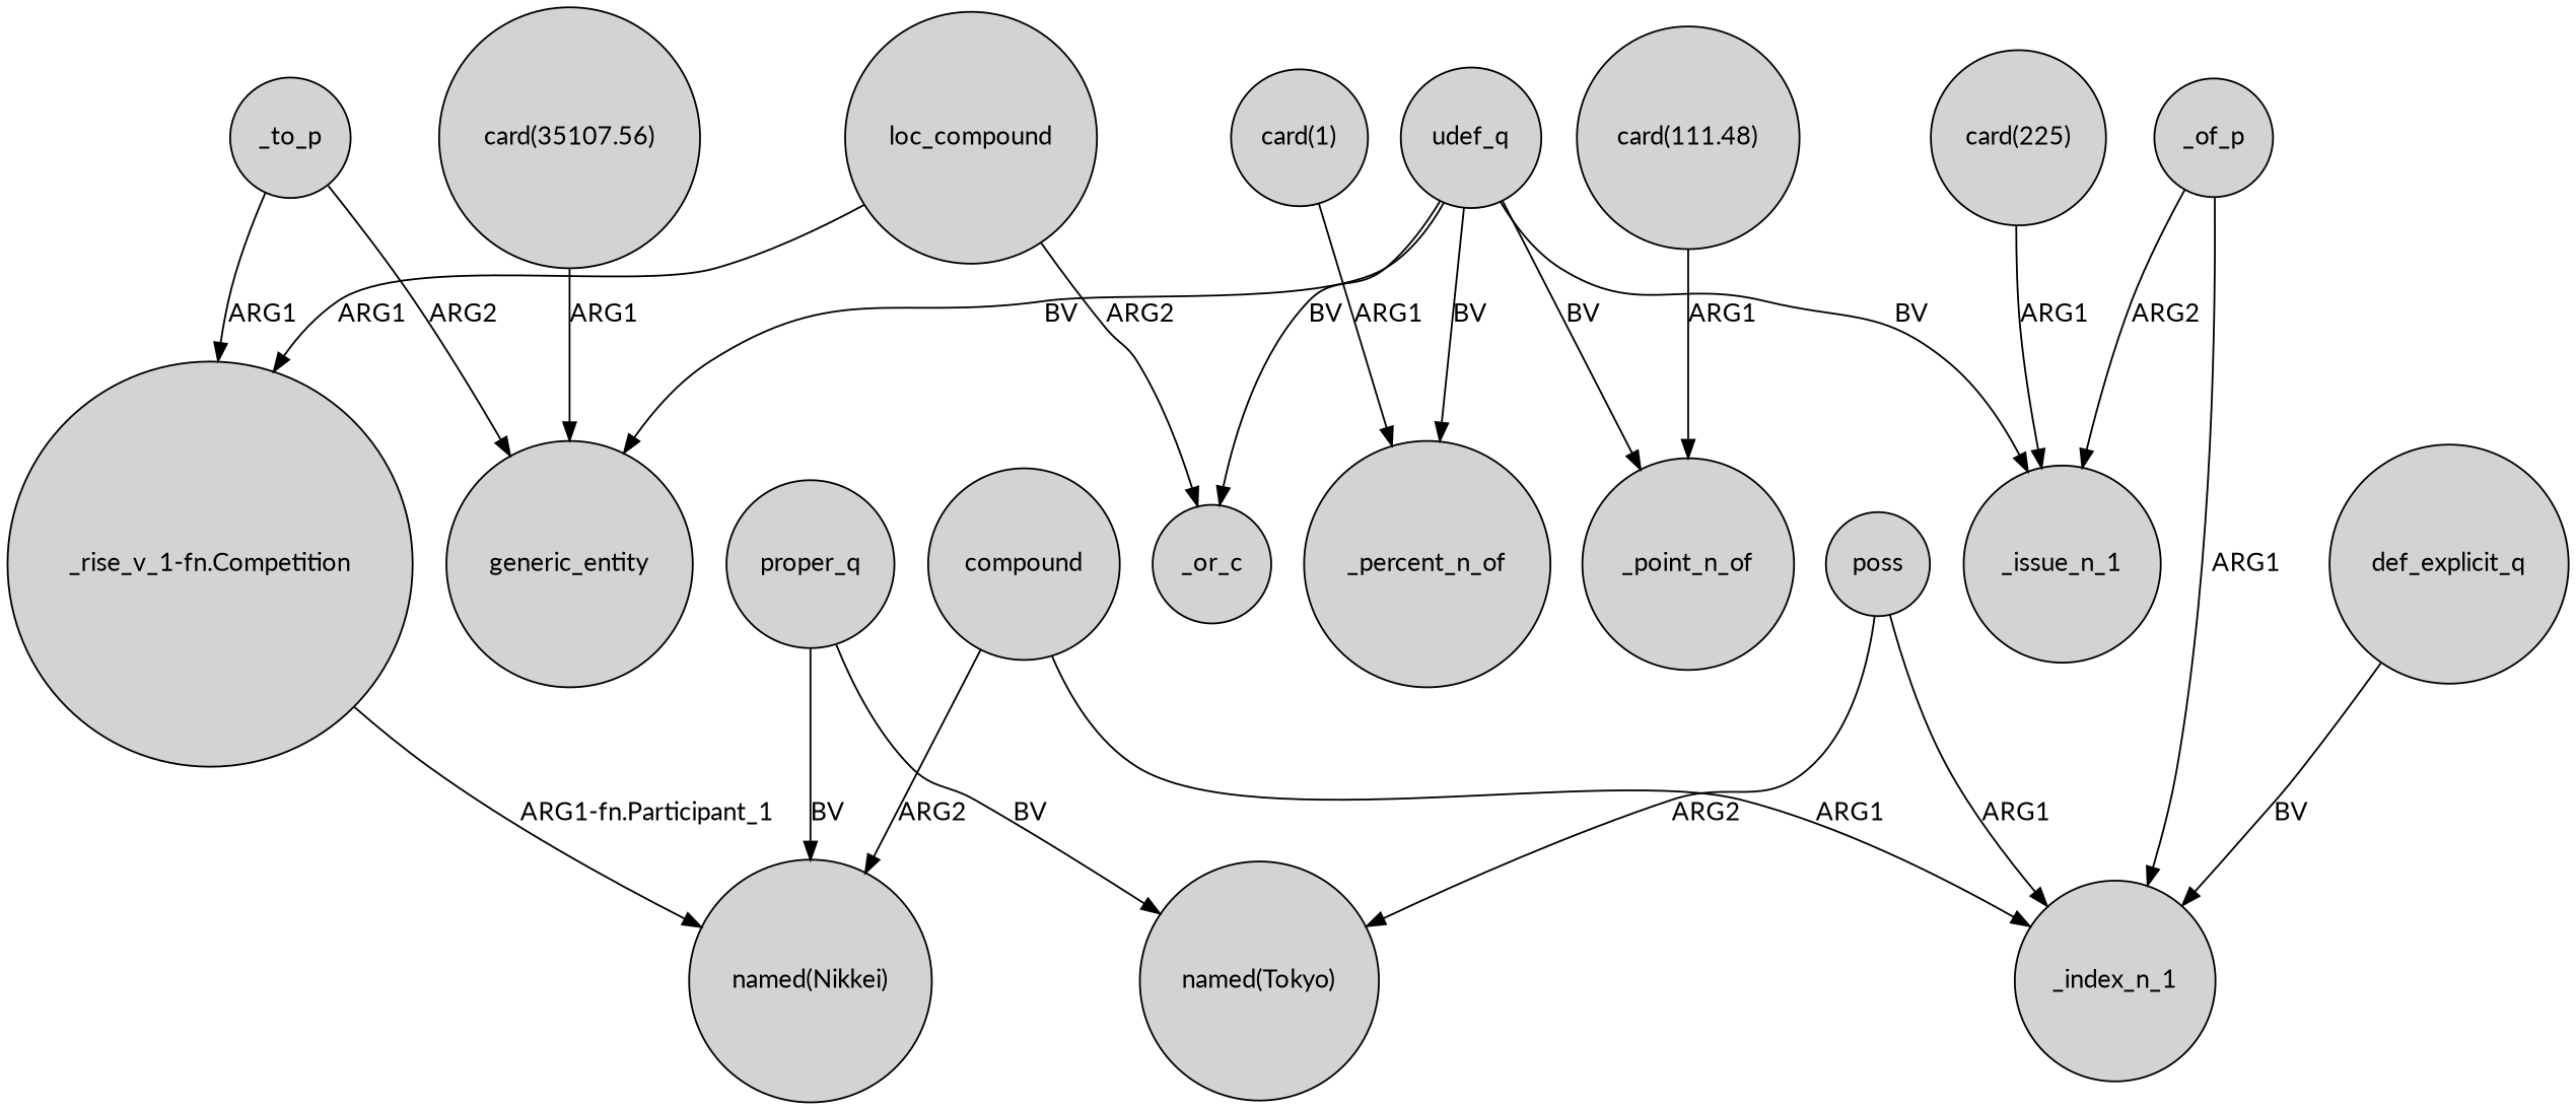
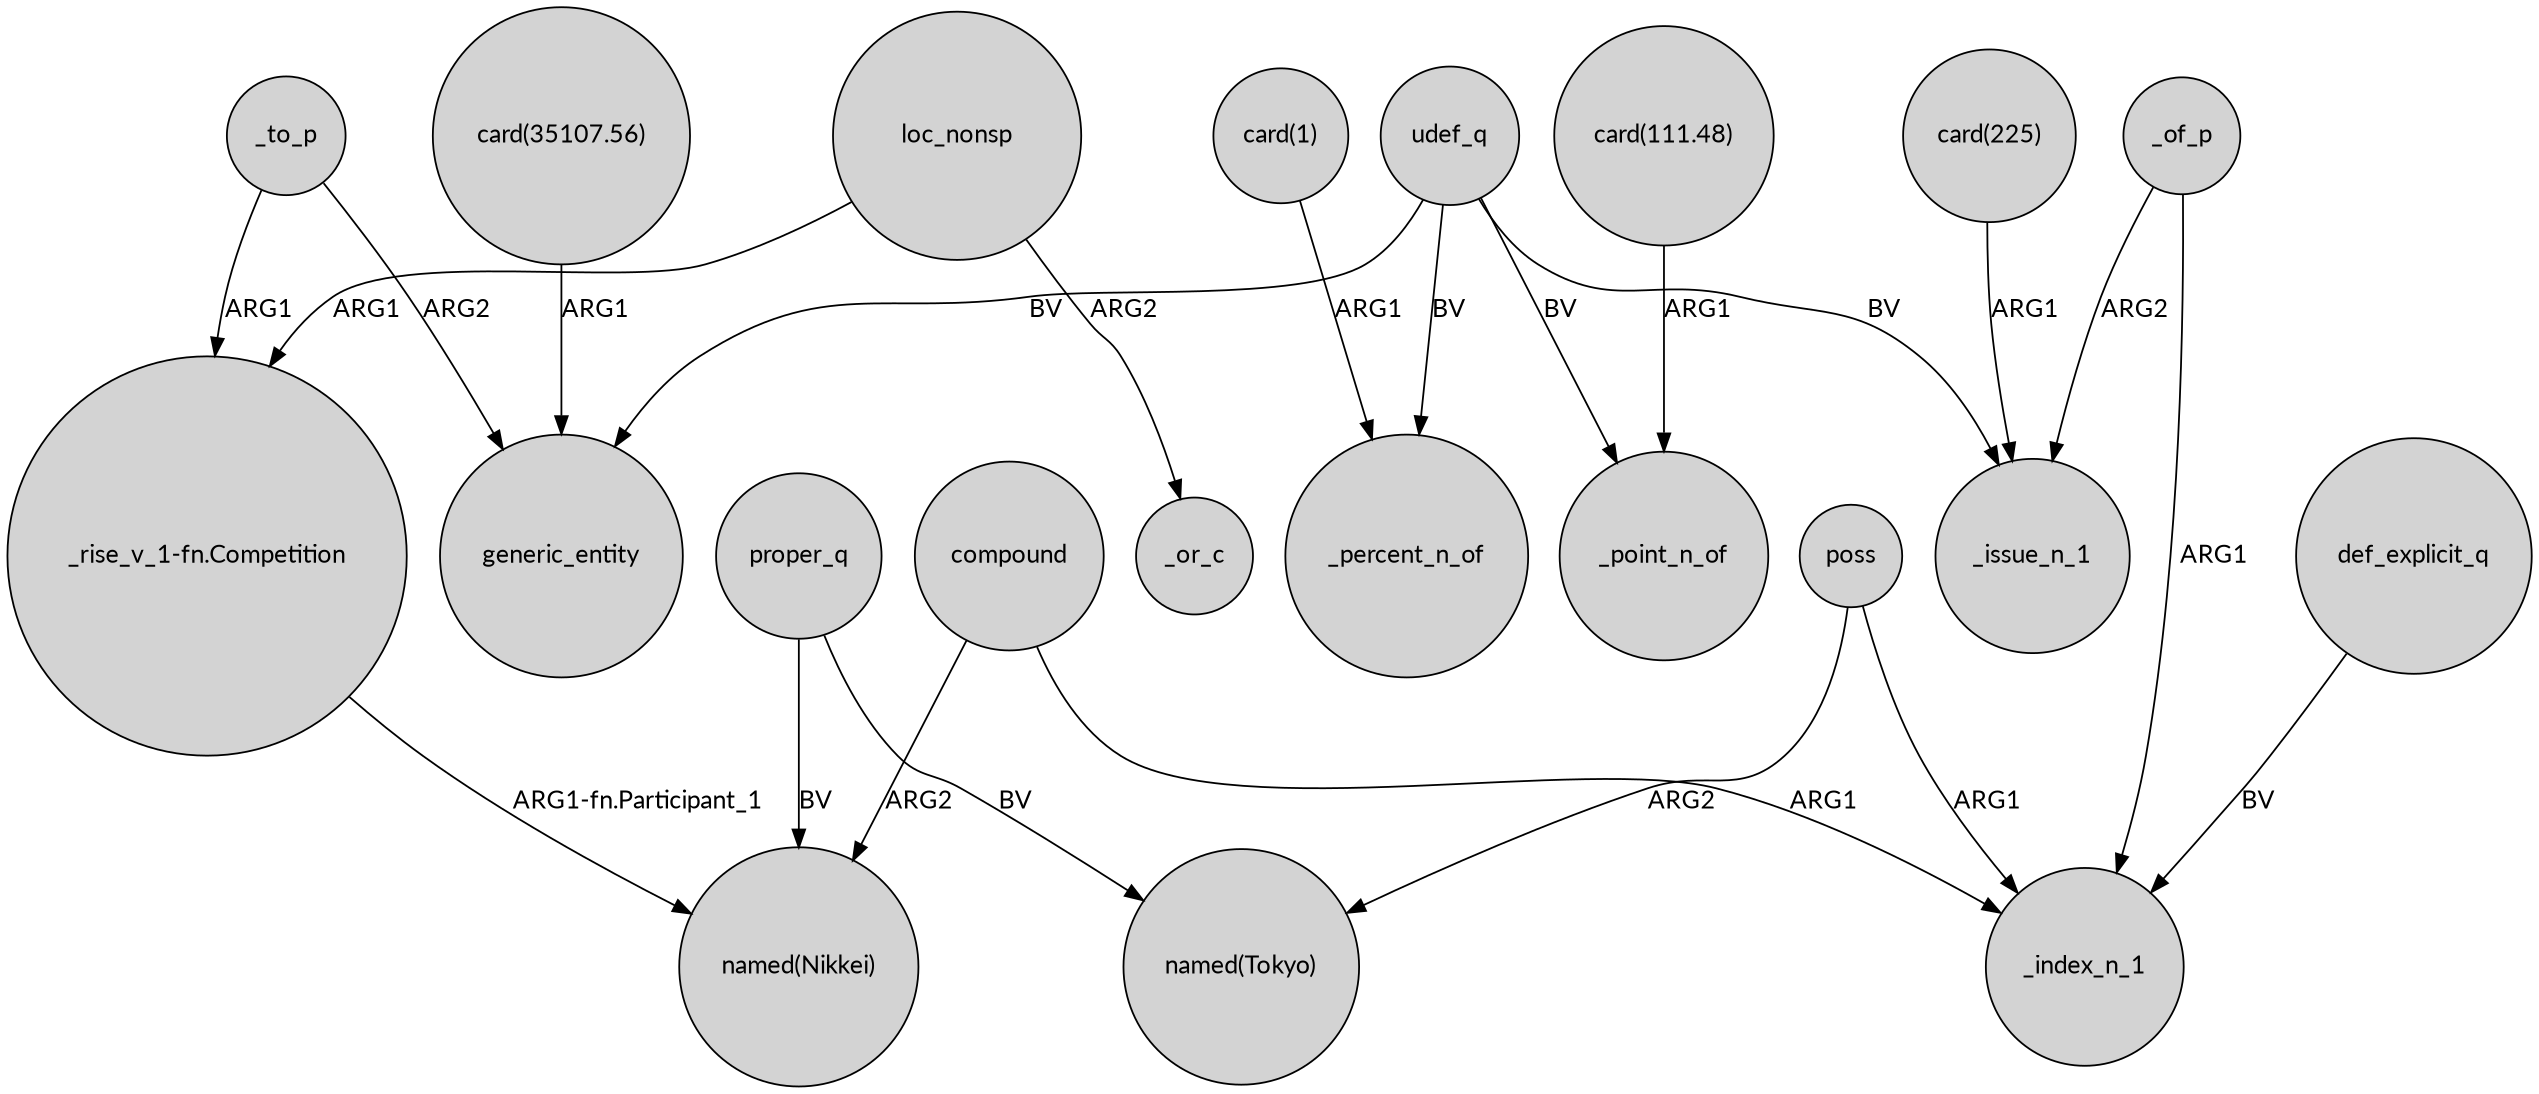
  digraph {
    fontname=Lato
    node [fontname=Lato shape=circle style=filled]
    edge [fontname=Lato]
    poss
    "named(Tokyo)"
    _index_n_1
    _to_p
    generic_entity
    "_rise_v_1-fn.Competition"
    "named(Nikkei)"
    def_explicit_q
-   loc_nonsp [label=loc_compound]
+   loc_nonsp
    _or_c
    _of_p
    _issue_n_1
    udef_q
    _percent_n_of
    _point_n_of
    "card(35107.56)"
    "card(111.48)"
    proper_q
    compound
    "card(225)"
    "card(1)"
    poss -> "named(Tokyo)" [label=ARG2]
    poss -> _index_n_1 [label=ARG1]
    _to_p -> generic_entity [label=ARG2]
    _to_p -> "_rise_v_1-fn.Competition" [label=ARG1]
    "_rise_v_1-fn.Competition" -> "named(Nikkei)" [label="ARG1-fn.Participant_1"]
    def_explicit_q -> _index_n_1 [label=BV]
    loc_nonsp -> "_rise_v_1-fn.Competition" [label=ARG1]
    loc_nonsp -> _or_c [label=ARG2]
    _of_p -> _index_n_1 [label=ARG1]
    _of_p -> _issue_n_1 [label=ARG2]
    udef_q -> generic_entity [label=BV]
-   udef_q -> _or_c [label=BV]
    udef_q -> _issue_n_1 [label=BV]
    udef_q -> _percent_n_of [label=BV]
    udef_q -> _point_n_of [label=BV]
    "card(35107.56)" -> generic_entity [label=ARG1]
    "card(111.48)" -> _point_n_of [label=ARG1]
    proper_q -> "named(Tokyo)" [label=BV]
    proper_q -> "named(Nikkei)" [label=BV]
    compound -> _index_n_1 [label=ARG1]
    compound -> "named(Nikkei)" [label=ARG2]
    "card(225)" -> _issue_n_1 [label=ARG1]
    "card(1)" -> _percent_n_of [label=ARG1]
  }
